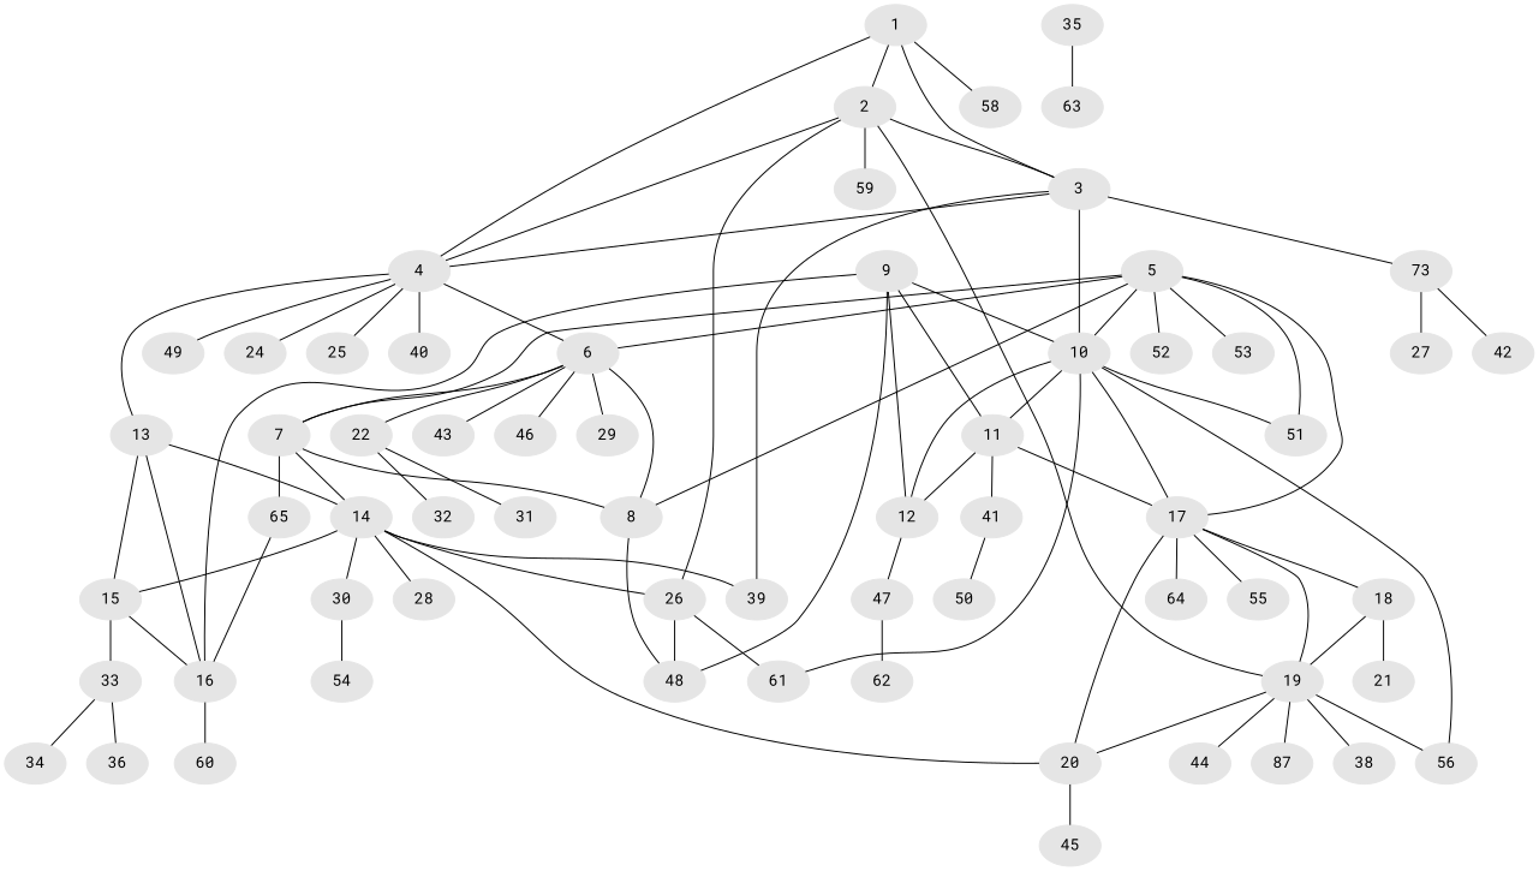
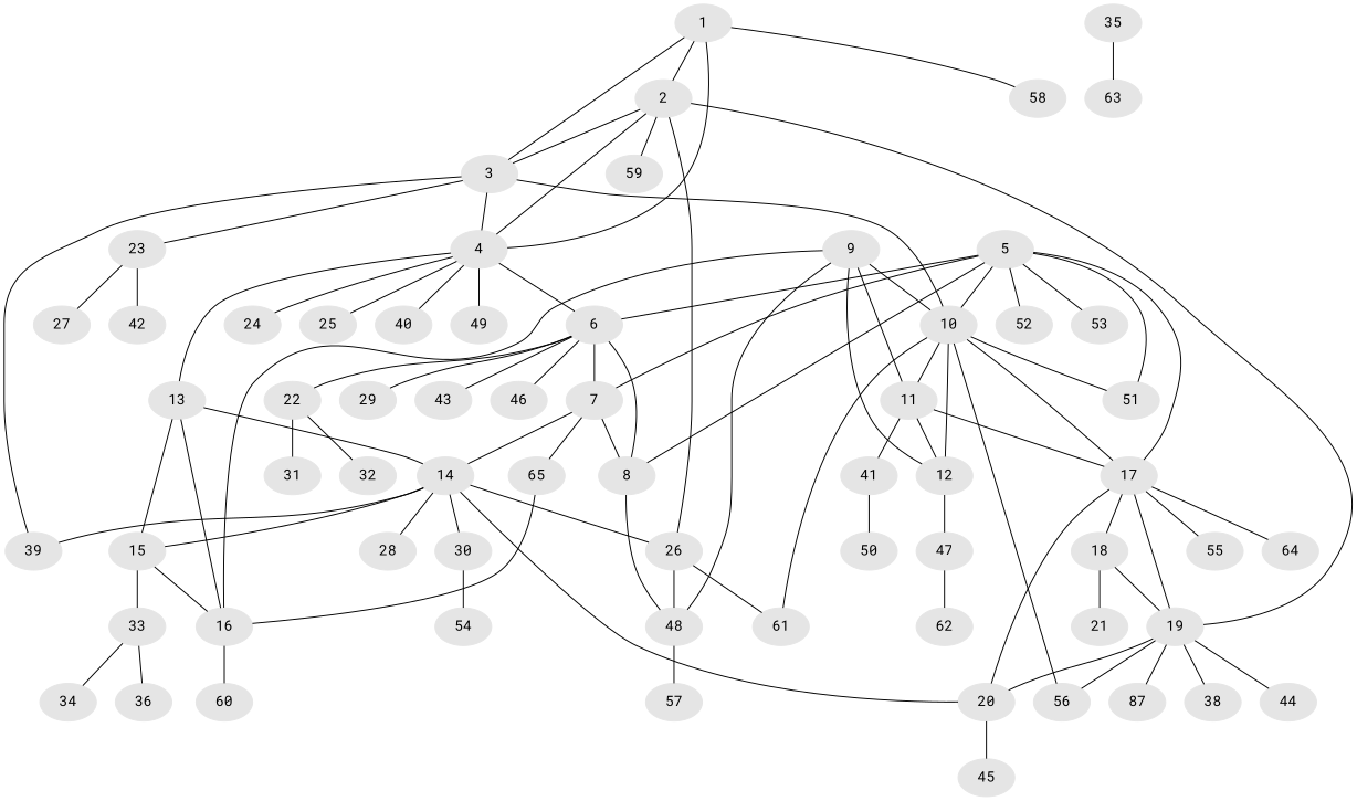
  graph {
    fontname="Roboto Mono"
    node [color=gray90 fontname="Roboto Mono" style=filled]
    edge [fontname="Roboto Mono" weight=1.0]
    1
    2
    3
    4
    58
    19
    26
    59
    10
-   23 [label=73]
+   23
    39
    6
    13
    24
    25
    40
    49
    56
    20
    n20 [label=87]
    38
    44
    48
    61
    17
    51
    11
    12
    27
    42
    7
    8
    22
    29
    43
    46
    14
    16
    15
    5
    52
    53
    65
    18
    55
    64
    31
    32
    28
    30
+   57
    9
    41
    47
    60
    35
    63
    50
    62
    33
    45
    54
    34
    36
    21
    1 -- 2
    1 -- 3
    1 -- 4
    1 -- 58
    2 -- 3
    2 -- 4
    2 -- 19
    2 -- 26
    2 -- 59
    3 -- 4
    3 -- 10
    3 -- 23
    3 -- 39
    4 -- 6
    4 -- 13
    4 -- 24
    4 -- 25
    4 -- 40
    4 -- 49
    19 -- 56
    19 -- 20
    19 -- n20
    19 -- 38
    19 -- 44
    26 -- 48
    26 -- 61
    10 -- 56
    10 -- 61
    10 -- 17
    10 -- 51
    10 -- 11
    10 -- 12
    23 -- 27
    23 -- 42
    6 -- 7
    6 -- 8
    6 -- 22
    6 -- 29
    6 -- 43
    6 -- 46
    13 -- 14
    13 -- 16
    13 -- 15
    20 -- 45
+   48 -- 57
    17 -- 19
    17 -- 20
    17 -- 18
    17 -- 55
    17 -- 64
    11 -- 17
    11 -- 12
    11 -- 41
    12 -- 47
    7 -- 8
    7 -- 14
    7 -- 65
    8 -- 48
    22 -- 31
    22 -- 32
    14 -- 26
    14 -- 39
    14 -- 20
    14 -- 15
    14 -- 28
    14 -- 30
    16 -- 60
    15 -- 16
    15 -- 33
    5 -- 10
    5 -- 6
    5 -- 17
    5 -- 51
    5 -- 7
    5 -- 8
    5 -- 52
    5 -- 53
    65 -- 16
    18 -- 19
    18 -- 21
    30 -- 54
    9 -- 10
    9 -- 48
    9 -- 11
    9 -- 12
    9 -- 16
    41 -- 50
    47 -- 62
    35 -- 63
    33 -- 34
    33 -- 36
  }
